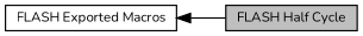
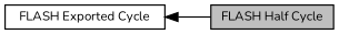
  digraph {
    rankdir=LR
    fontname=Nunito
    node [color=black fontname=Nunito fontsize=10 shape=box style=filled]
    n1 [fillcolor=grey75 fontcolor=black height=0.2 label="FLASH Half Cycle" width=0.4]
-   n2 [fillcolor=white height=0.2 label="FLASH Exported Macros" width=0.4]
+   n2 [fillcolor=white height=0.2 label="FLASH Exported Cycle" width=0.4]
    n2 -> n1 [dir=back fontname=Nunito fontsize=10 labelfontname=Helvetica labelfontsize=10 shape=plaintext style=solid]
  }
